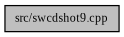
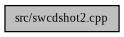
  digraph {
    fontname="Liberation Serif"
-   n1 [color=black fillcolor=grey75 fontcolor=black fontname="Liberation Serif" fontsize=10 height=0.2 label="src/swcdshot9.cpp" shape=record style=filled width=0.4]
+   n1 [color=black fillcolor=grey75 fontcolor=black fontname="Liberation Serif" fontsize=10 height=0.2 label="src/swcdshot2.cpp" shape=record style=filled width=0.4]
  }
